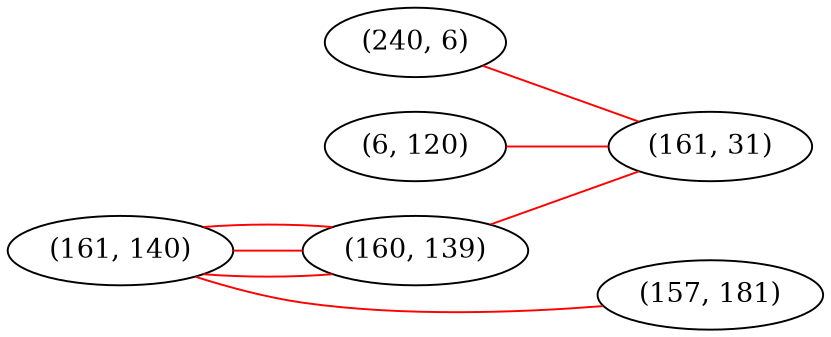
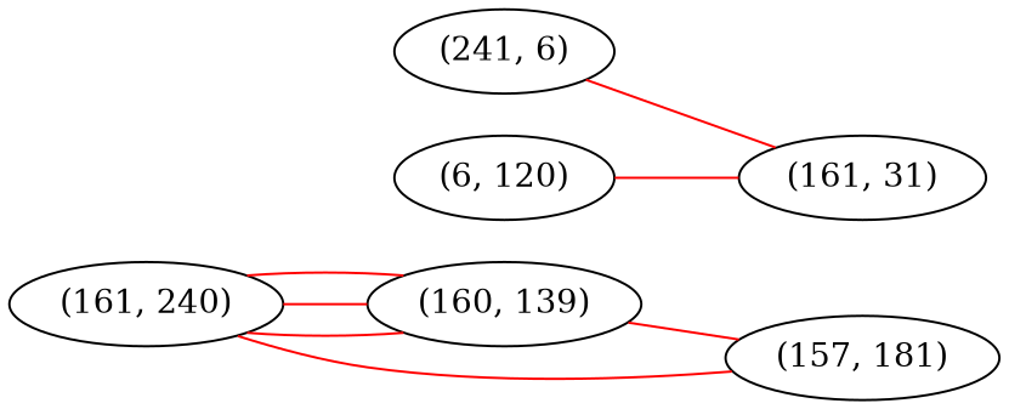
  graph {
    rankdir=LR
    edge [color=red weight=1]
-   "(240, 6)"
+   "(240, 6)" [label="(241, 6)"]
    "(161, 31)"
    n3 [label="(6, 120)"]
-   "(161, 140)"
+   "(161, 140)" [label="(161, 240)"]
    "(157, 181)"
    n6 [label="(160, 139)"]
    "(240, 6)" -- "(161, 31)"
    n3 -- "(161, 31)"
    "(161, 140)" -- "(157, 181)"
    "(161, 140)" -- n6
    "(161, 140)" -- n6
    "(161, 140)" -- n6
-   n6 -- "(161, 31)"
+   n6 -- "(157, 181)"
  }
